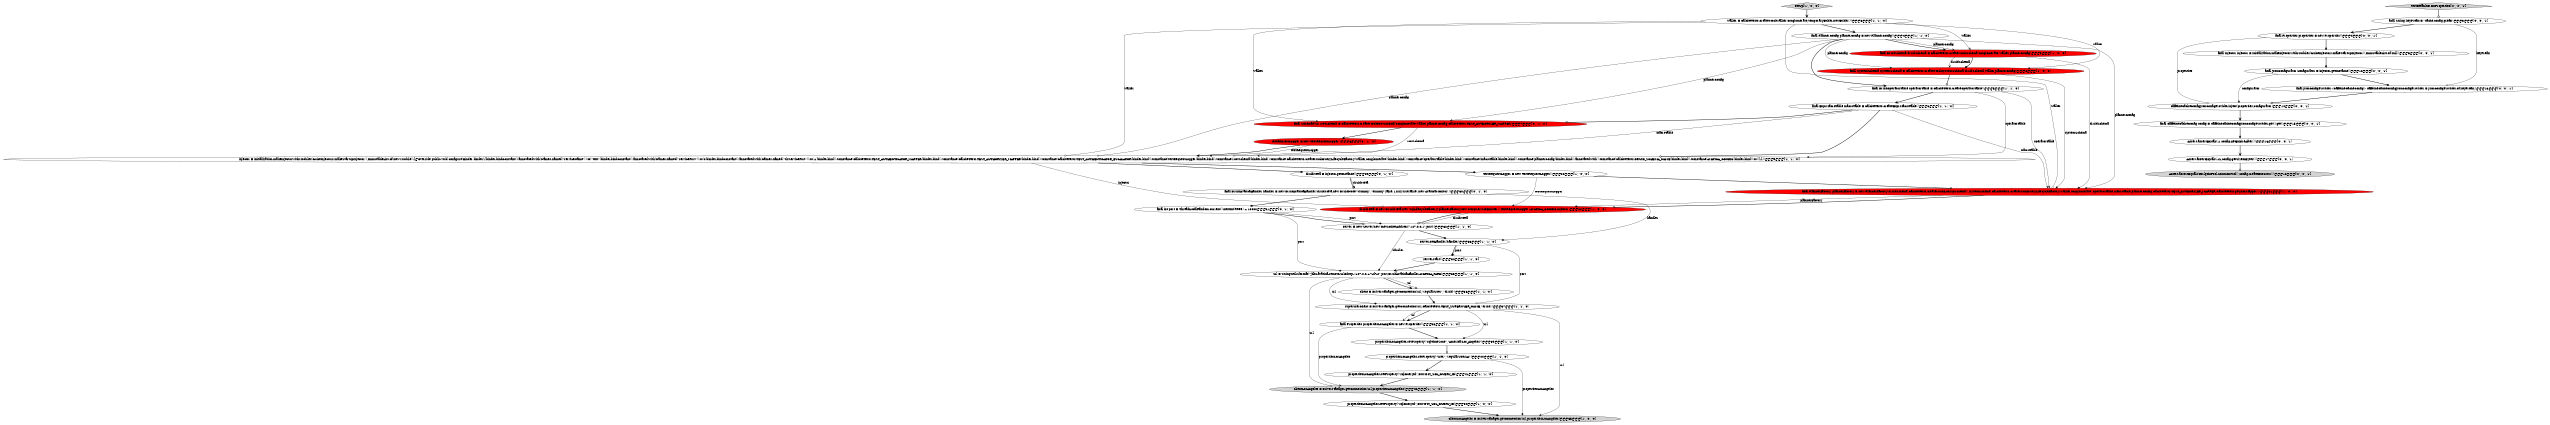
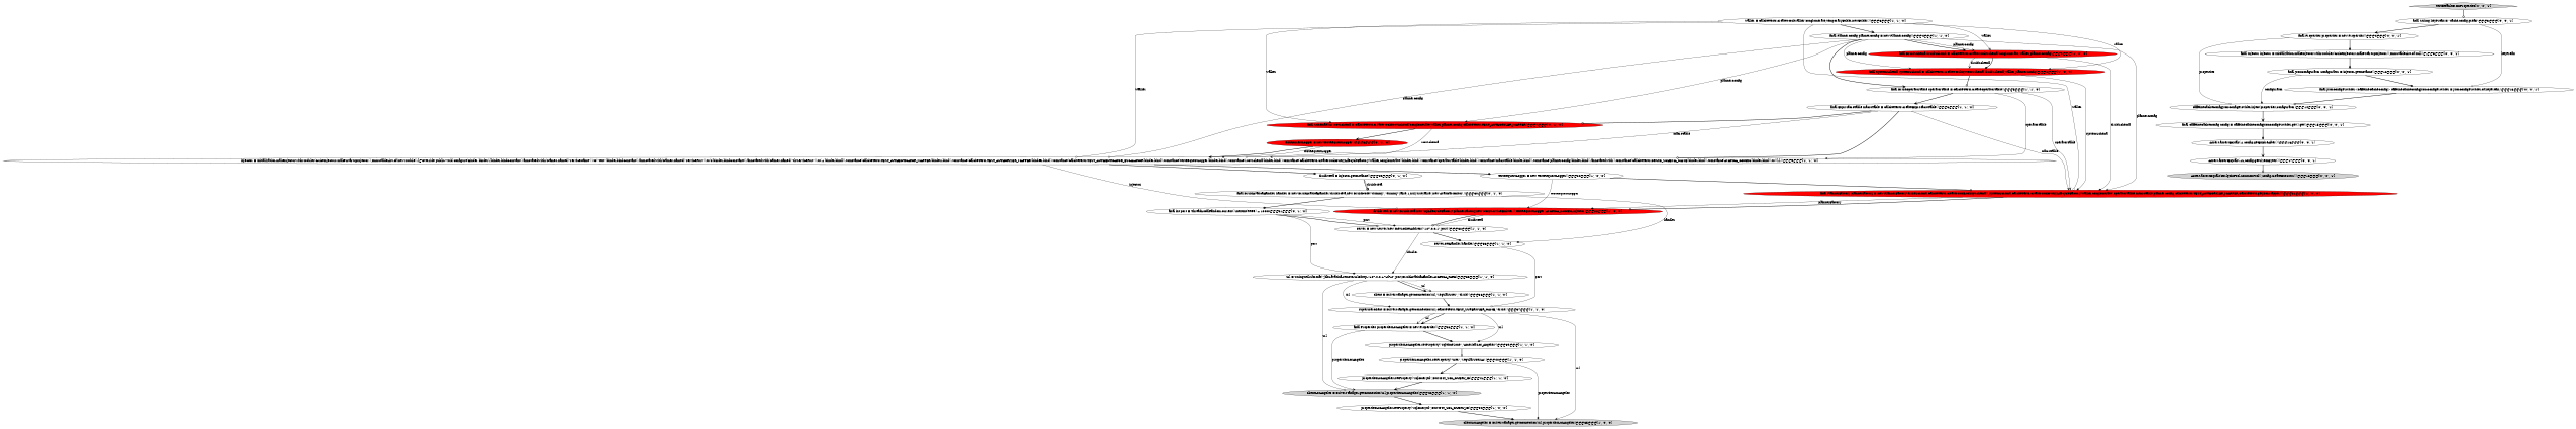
  digraph {
    node [fillcolor=white shape=ellipse style=filled]
    edge [arrowhead=vee style=bold]
    n1 [label="server.setHandler(handler)@@@33@@@['1', '1', '0']"]
-   n2 [label="server.start()@@@34@@@['1', '1', '0']"]
    n3 [label="superuserClient = DriverManager.getConnection(url,CalciteTests.TEST_SUPERUSER_NAME,\"druid\")@@@37@@@['1', '1', '0']"]
    n4 [label="url = StringUtils.format(\"jdbc:avatica:remote:url=http://127.0.0.1:%d%s\",port,DruidAvaticaHandler.AVATICA_PATH)@@@35@@@['1', '1', '0']"]
    n5 [fillcolor=lightgray label="clientLosAngeles = DriverManager.getConnection(url,propertiesLosAngeles)@@@35@@@['1', '0', '0']"]
    n6 [label="final Properties propertiesLosAngeles = new Properties()@@@38@@@['1', '1', '0']"]
    n7 [label="propertiesLosAngeles.setProperty(\"sqlTimeZone\",\"America/Los_Angeles\")@@@39@@@['1', '1', '0']"]
    n8 [label="propertiesLosAngeles.setProperty(\"user\",\"regularUserLA\")@@@40@@@['1', '1', '0']"]
    n9 [label="propertiesLosAngeles.setProperty(\"sqlQueryId\",DUMMY_SQL_QUERY_ID)@@@41@@@['1', '1', '0']"]
    n10 [fillcolor=lightgray label="clientLosAngeles = DriverManager.getConnection(url,propertiesLosAngeles)@@@42@@@['1', '1', '0']"]
    n11 [label="client = DriverManager.getConnection(url,\"regularUser\",\"druid\")@@@36@@@['1', '1', '0']"]
    n12 [label="propertiesLosAngeles.setProperty(\"sqlQueryId\",DUMMY_SQL_QUERY_ID)@@@34@@@['1', '0', '0']"]
    n13 [fillcolor=lightgray label="Assert.assertEquals(ForkJoinPool.commonPool(),config.createExecutor())@@@18@@@['0', '0', '1']"]
    n14 [label="walker = CalciteTests.createMockWalker(conglomerate,temporaryFolder.newFolder())@@@3@@@['1', '1', '0']"]
    n15 [fillcolor=red label="final DruidSchema druidSchema = CalciteTests.createMockSchema(conglomerate,walker,plannerConfig)@@@5@@@['1', '0', '0']"]
    n16 [fillcolor=red label="final SystemSchema systemSchema = CalciteTests.createMockSystemSchema(druidSchema,walker,plannerConfig)@@@6@@@['1', '0', '0']"]
    n17 [fillcolor=red label="final SchemaPlus rootSchema = CalciteTests.createMockRootSchema(conglomerate,walker,plannerConfig,CalciteTests.TEST_AUTHORIZER_MAPPER)@@@7@@@['0', '1', '0']"]
    n18 [fillcolor=red label="final PlannerFactory plannerFactory = new PlannerFactory(druidSchema,CalciteTests.createMockLookupSchema(),systemSchema,CalciteTests.createMockQueryLifecycleFactory(walker,conglomerate),operatorTable,macroTable,plannerConfig,CalciteTests.TEST_AUTHORIZER_MAPPER,CalciteTests.getJsonMapper())@@@21@@@['1', '0', '0']"]
    n19 [label="final PlannerConfig plannerConfig = new PlannerConfig()@@@4@@@['1', '1', '0']"]
    n20 [label="injector = Initialization.makeInjectorWithModules(GuiceInjectors.makeStartupInjector(),ImmutableList.of(new Module(){@Override public void configure(Binder binder){binder.bindConstant().annotatedWith(Names.named(\"serviceName\")).to(\"test\")binder.bindConstant().annotatedWith(Names.named(\"servicePort\")).to(0)binder.bindConstant().annotatedWith(Names.named(\"tlsServicePort\")).to(-1)binder.bind().toInstance(CalciteTests.TEST_AUTHENTICATOR_MAPPER)binder.bind().toInstance(CalciteTests.TEST_AUTHORIZER_MAPPER)binder.bind().toInstance(CalciteTests.TEST_AUTHENTICATOR_ESCALATOR)binder.bind().toInstance(testRequestLogger)binder.bind().toInstance(rootSchema)binder.bind().toInstance(CalciteTests.createMockQueryLifecycleFactory(walker,conglomerate))binder.bind().toInstance(operatorTable)binder.bind().toInstance(macroTable)binder.bind().toInstance(plannerConfig)binder.bind().annotatedWith().toInstance(CalciteTests.DRUID_SCHEMA_NAME)binder.bind().toInstance(AVATICA_CONFIG)binder.bind().to()}}))@@@9@@@['1', '1', '0']"]
    n21 [label="final DruidOperatorTable operatorTable = CalciteTests.createOperatorTable()@@@5@@@['1', '1', '0']"]
    n22 [fillcolor=red label="testRequestLogger = new TestRequestLogger()@@@8@@@['0', '1', '0']"]
    n23 [fillcolor=red label="druidMeta = new DruidMeta(new SqlLifecycleFactory(plannerFactory,new NoopServiceEmitter(),testRequestLogger),AVATICA_CONFIG,injector)@@@22@@@['1', '0', '0']"]
    n24 [label="druidMeta = injector.getInstance()@@@29@@@['0', '1', '0']"]
    n25 [label="testRequestLogger = new TestRequestLogger()@@@20@@@['1', '0', '0']"]
    n26 [label="final DruidAvaticaHandler handler = new DruidAvaticaHandler(druidMeta,new DruidNode(\"dummy\",\"dummy\",false,1,null,true,false),new AvaticaMonitor())@@@30@@@['0', '1', '0']"]
    n27 [label="final int port = ThreadLocalRandom.current().nextInt(9999) + 10000@@@31@@@['0', '1', '0']"]
    n28 [label="final ExprMacroTable macroTable = CalciteTests.createExprMacroTable()@@@6@@@['1', '1', '0']"]
    n29 [label="server = new Server(new InetSocketAddress(\"127.0.0.1\",port))@@@32@@@['1', '1', '0']"]
    n30 [label="Assert.assertEquals(-1,config.getExpireAfter())@@@16@@@['0', '0', '1']"]
    n31 [label="Assert.assertEquals(-1L,config.getSizeInBytes())@@@17@@@['0', '0', '1']"]
    n32 [fillcolor=lightgray label="testDefaultFromProperties['0', '0', '1']" shape=diamond]
    n33 [label="final String keyPrefix = \"cache.config.prefix\"@@@3@@@['0', '0', '1']"]
    n34 [label="final Properties properties = new Properties()@@@4@@@['0', '0', '1']"]
    n35 [label="final JsonConfigProvider<CaffeineCacheConfig> caffeineCacheConfigJsonConfigProvider = JsonConfigProvider.of(keyPrefix,)@@@13@@@['0', '0', '1']"]
    n36 [label="caffeineCacheConfigJsonConfigProvider.inject(properties,configurator)@@@14@@@['0', '0', '1']"]
    n37 [label="final Injector injector = Initialization.makeInjectorWithModules(GuiceInjectors.makeStartupInjector(),ImmutableList.of(null))@@@5@@@['0', '0', '1']"]
    n38 [label="final CaffeineCacheConfig config = caffeineCacheConfigJsonConfigProvider.get().get()@@@15@@@['0', '0', '1']"]
    n39 [label="final JsonConfigurator configurator = injector.getInstance()@@@12@@@['0', '0', '1']"]
-   n40 [fillcolor=lightgray label="setUp['1', '0', '0']" shape=diamond]
-   n1 -> n2 [arrowhead=diamond]
-   n1 -> n2 [label=port style=solid]
    n1 -> n3 [arrowhead=odot label=port style=solid]
-   n2 -> n4
    n3 -> n5 [label=url style=solid]
    n3 -> n6
    n3 -> n6 [label=url style=solid]
    n3 -> n7 [arrowhead=diamond label=url style=solid]
    n4 -> n3 [arrowhead=diamond label=url style=solid]
    n4 -> n10 [arrowhead=odot label=url style=solid]
    n4 -> n11
    n4 -> n11 [label=url style=solid]
    n6 -> n7 [arrowhead=diamond]
    n6 -> n10 [label=propertiesLosAngeles style=solid]
    n7 -> n8 [arrowhead=odot]
    n8 -> n5 [arrowhead=diamond label=propertiesLosAngeles style=solid]
    n8 -> n9
    n9 -> n10
    n10 -> n12 [arrowhead=diamond]
    n11 -> n3 [arrowhead=diamond]
    n12 -> n5 [arrowhead=diamond]
    n14 -> n15 [label=walker style=solid]
    n14 -> n16 [label=walker style=solid]
    n14 -> n17 [label=walker style=solid]
    n14 -> n18 [arrowhead=odot label=walker style=solid]
    n14 -> n19
    n14 -> n20 [arrowhead=odot label=walker style=solid]
    n15 -> n16 [label=druidSchema style=solid]
    n15 -> n16 [arrowhead=diamond]
    n15 -> n18 [arrowhead=diamond label=druidSchema style=solid]
    n16 -> n18 [arrowhead=diamond label=systemSchema style=solid]
    n16 -> n21 [arrowhead=odot]
    n17 -> n20 [arrowhead=odot label=rootSchema style=solid]
    n17 -> n22
    n18 -> n23 [arrowhead=diamond label=plannerFactory style=solid]
    n18 -> n23 [arrowhead=odot]
    n19 -> n15
    n19 -> n15 [label=plannerConfig style=solid]
    n19 -> n16 [label=plannerConfig style=solid]
    n19 -> n17 [label=plannerConfig style=solid]
    n19 -> n18 [label=plannerConfig style=solid]
    n19 -> n20 [arrowhead=odot label=plannerConfig style=solid]
    n19 -> n21
    n20 -> n23 [arrowhead=odot label=injector style=solid]
    n20 -> n24 [arrowhead=diamond]
    n20 -> n25 [arrowhead=diamond]
    n21 -> n18 [label=operatorTable style=solid]
    n21 -> n20 [label=operatorTable style=solid]
    n21 -> n28
    n22 -> n20 [arrowhead=diamond label=testRequestLogger style=solid]
    n22 -> n20
    n23 -> n29 [arrowhead=odot]
    n23 -> n29 [arrowhead=odot label=druidMeta style=solid]
    n24 -> n26 [arrowhead=odot]
    n24 -> n26 [arrowhead=diamond label=druidMeta style=solid]
    n25 -> n18 [arrowhead=odot]
    n25 -> n23 [label=testRequestLogger style=solid]
    n26 -> n1 [arrowhead=diamond label=handler style=solid]
    n26 -> n27 [arrowhead=diamond]
    n27 -> n4 [arrowhead=diamond label=port style=solid]
    n27 -> n29 [arrowhead=diamond label=port style=solid]
    n27 -> n29 [arrowhead=odot]
    n28 -> n17 [arrowhead=odot]
    n28 -> n18 [label=macroTable style=solid]
    n28 -> n20 [arrowhead=odot]
    n28 -> n20 [label=macroTable style=solid]
    n29 -> n1 [arrowhead=diamond]
    n29 -> n4 [arrowhead=diamond label=handler style=solid]
    n30 -> n31
    n31 -> n13 [arrowhead=odot]
    n32 -> n33 [arrowhead=odot]
    n33 -> n34
    n33 -> n35 [arrowhead=odot label=keyPrefix style=solid]
    n34 -> n36 [arrowhead=odot label=properties style=solid]
    n34 -> n37 [arrowhead=diamond]
    n35 -> n36 [arrowhead=odot]
    n36 -> n38
    n37 -> n39 [arrowhead=diamond]
    n38 -> n30 [arrowhead=diamond]
    n39 -> n35 [arrowhead=diamond]
    n39 -> n36 [arrowhead=diamond label=configurator style=solid]
-   n40 -> n14
  }
